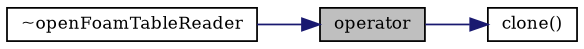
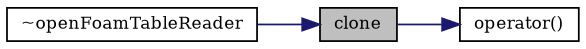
  digraph {
    fontname="DejaVu Serif"
    rankdir=LR
    node [color=black fontname="DejaVu Serif" fontsize=10 shape=record]
    edge [color=midnightblue fontname="DejaVu Serif" fontsize=10 labelfontname=Helvetica labelfontsize=10 style=solid]
-   n1 [fillcolor=grey75 fontcolor=black height=0.2 label=operator style=filled width=0.4]
-   n2 [height=0.2 label="clone()" width=0.4]
+   n1 [fillcolor=grey75 fontcolor=black height=0.2 label=clone style=filled width=0.4]
+   n2 [height=0.2 label="operator()" width=0.4]
    n3 [height=0.2 label="~openFoamTableReader" width=0.4]
    n1 -> n2
    n3 -> n1
  }
